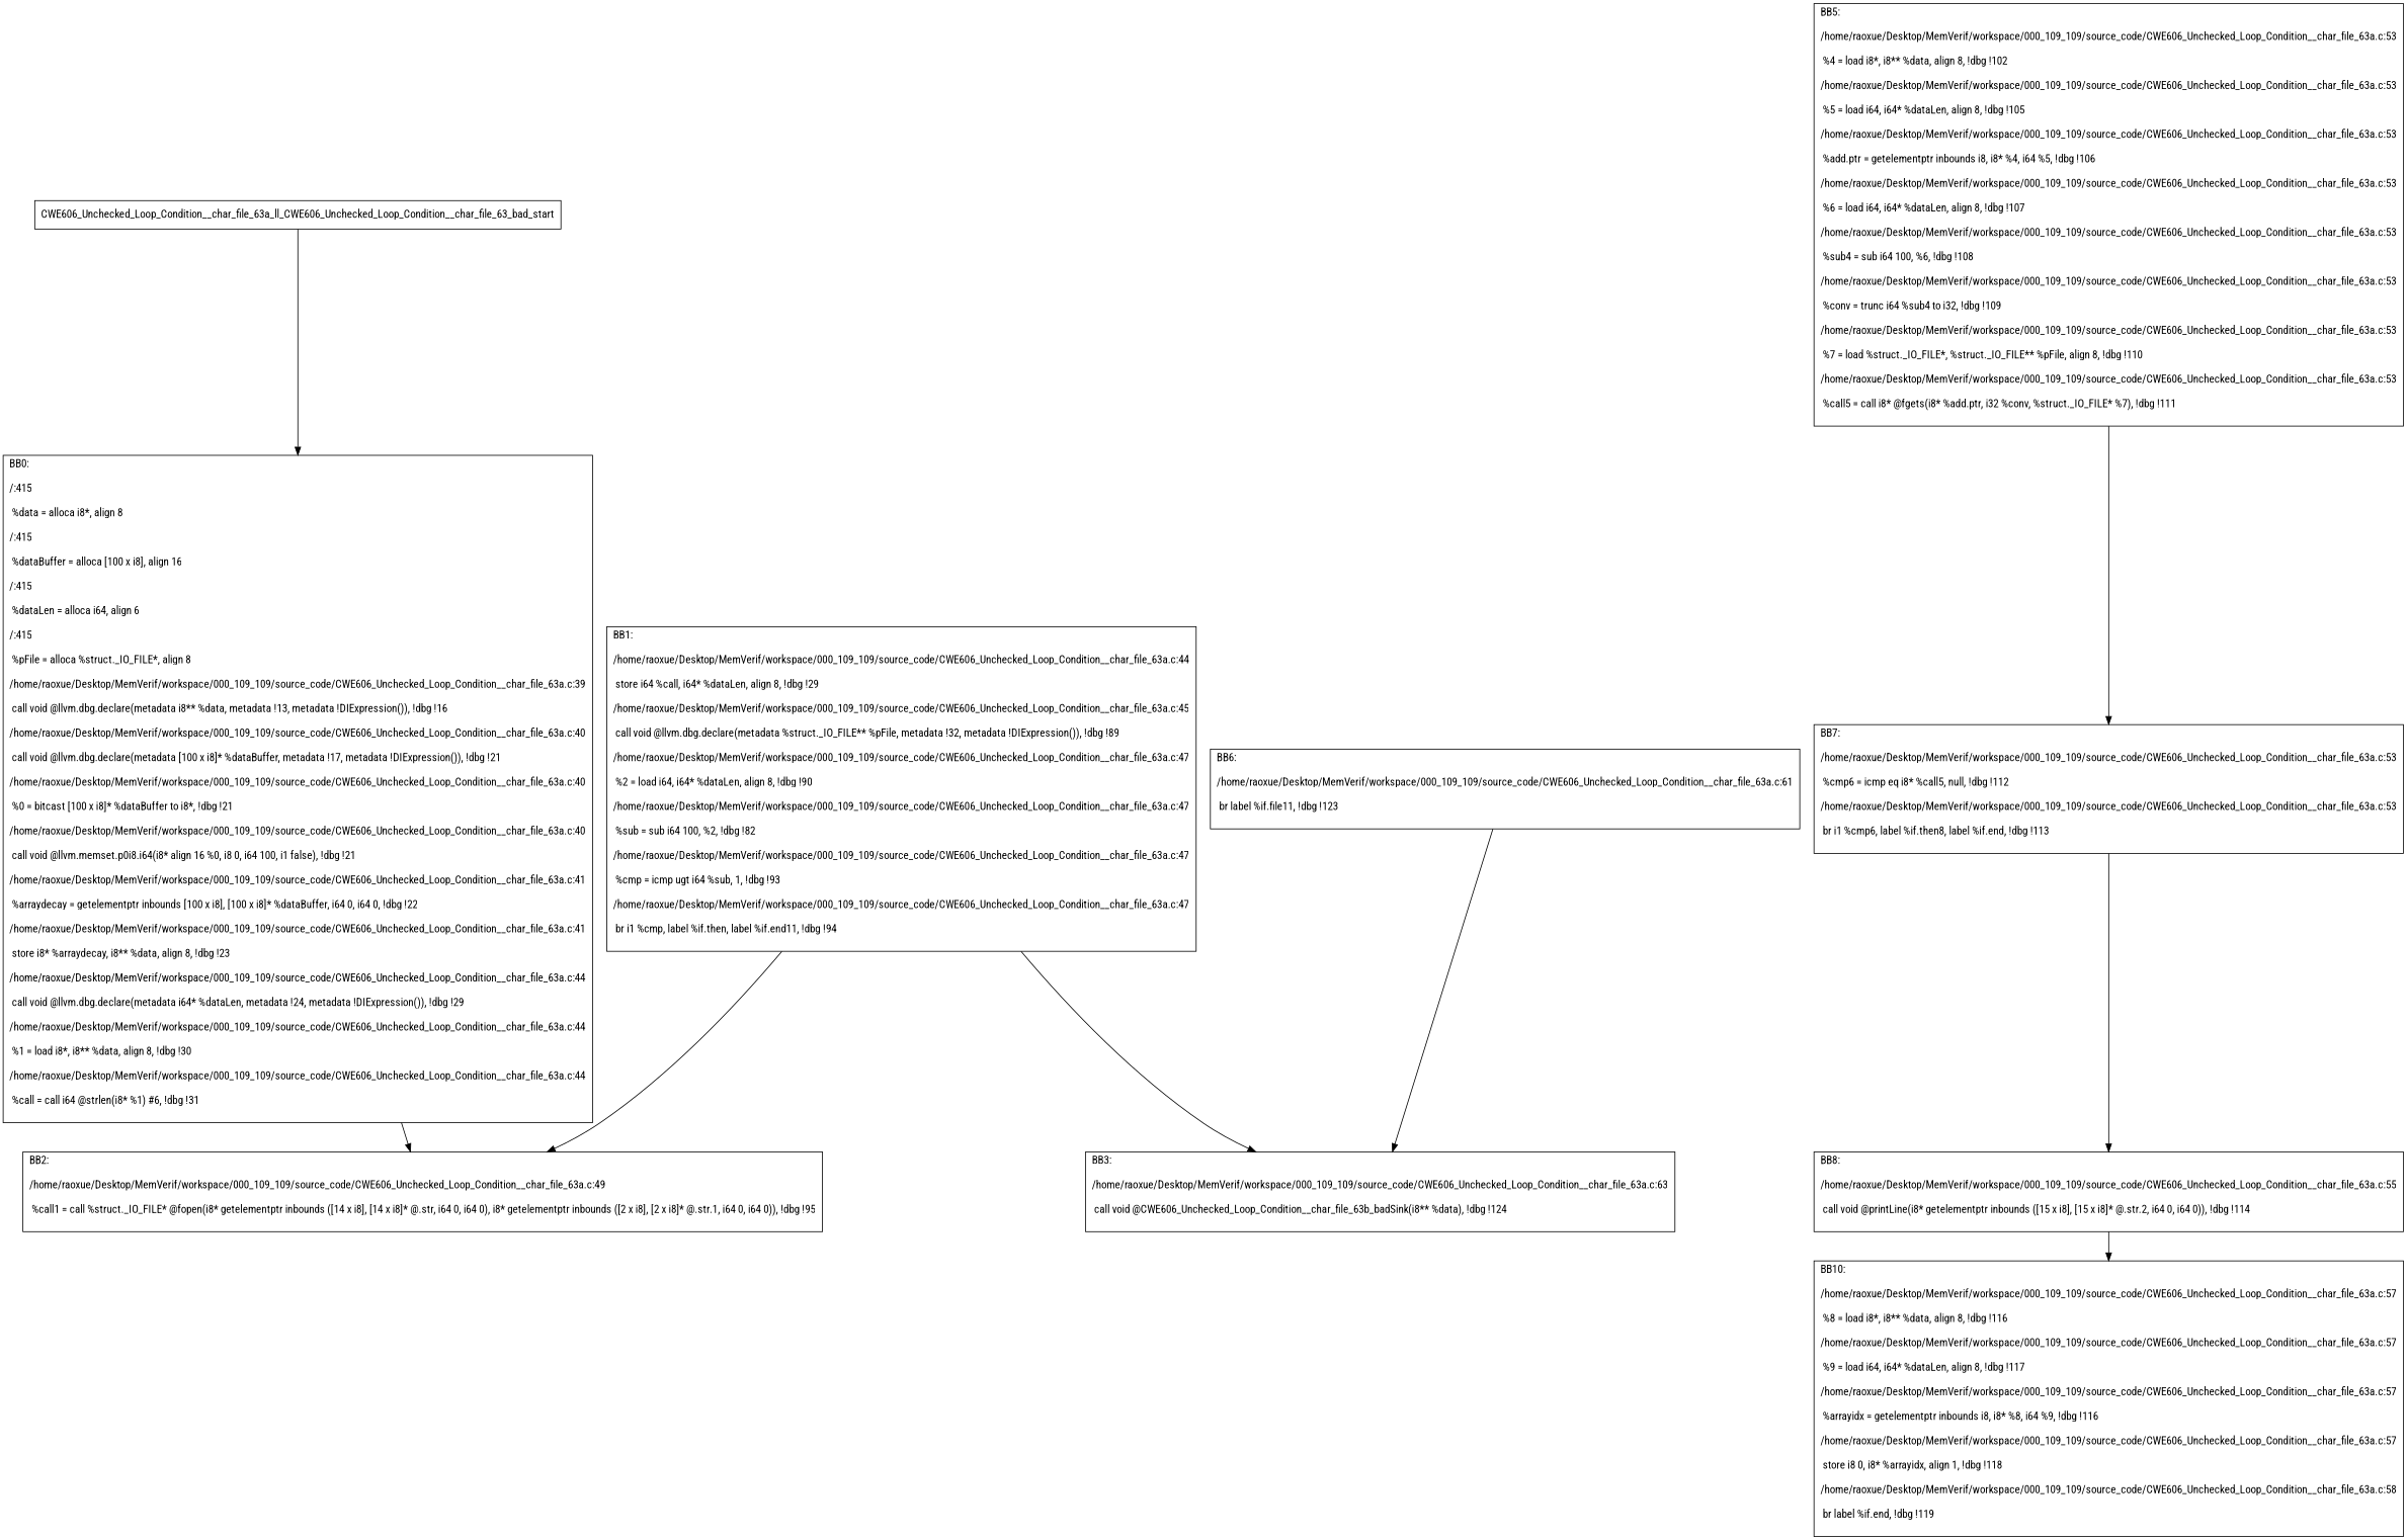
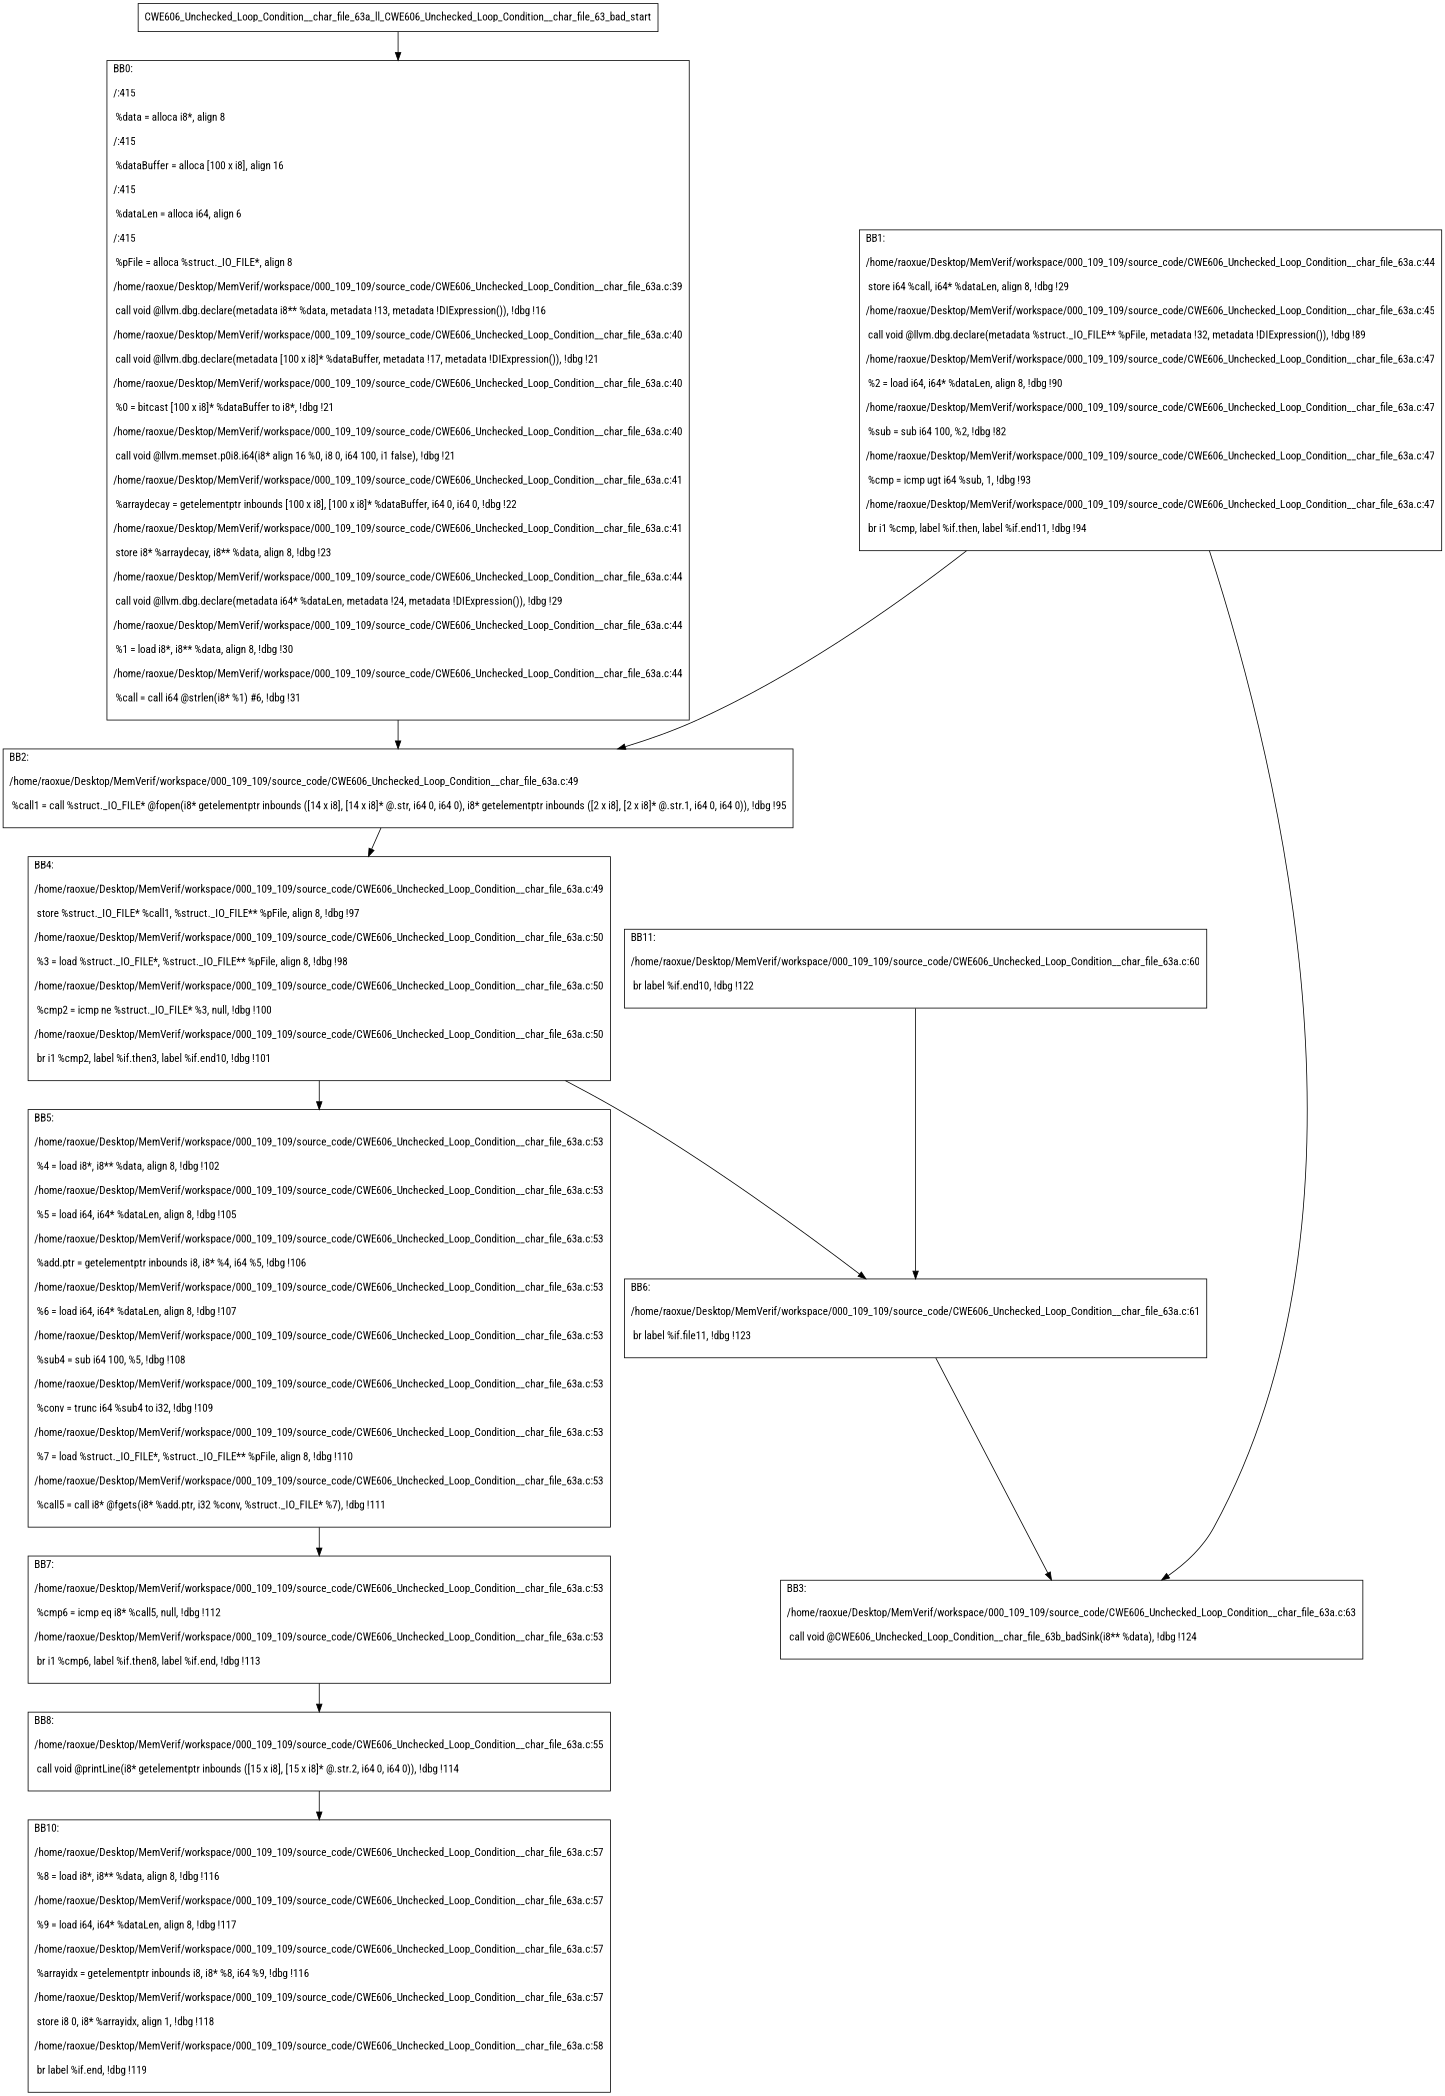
  digraph {
    fontname="Roboto Condensed"
    node [fontname="Roboto Condensed" shape=record]
    edge [fontname="Roboto Condensed"]
    n1 [label="{CWE606_Unchecked_Loop_Condition__char_file_63a_ll_CWE606_Unchecked_Loop_Condition__char_file_63_bad_start}"]
    n2 [label="{BB0:\l\l/:415\l\n  %data = alloca i8*, align 8\l\n/:415\l\n  %dataBuffer = alloca [100 x i8], align 16\l\n/:415\l\n  %dataLen = alloca i64, align 6\l\n/:415\l\n  %pFile = alloca %struct._IO_FILE*, align 8\l\n/home/raoxue/Desktop/MemVerif/workspace/000_109_109/source_code/CWE606_Unchecked_Loop_Condition__char_file_63a.c:39\l\n  call void @llvm.dbg.declare(metadata i8** %data, metadata !13, metadata !DIExpression()), !dbg !16\l\n/home/raoxue/Desktop/MemVerif/workspace/000_109_109/source_code/CWE606_Unchecked_Loop_Condition__char_file_63a.c:40\l\n  call void @llvm.dbg.declare(metadata [100 x i8]* %dataBuffer, metadata !17, metadata !DIExpression()), !dbg !21\l\n/home/raoxue/Desktop/MemVerif/workspace/000_109_109/source_code/CWE606_Unchecked_Loop_Condition__char_file_63a.c:40\l\n  %0 = bitcast [100 x i8]* %dataBuffer to i8*, !dbg !21\l\n/home/raoxue/Desktop/MemVerif/workspace/000_109_109/source_code/CWE606_Unchecked_Loop_Condition__char_file_63a.c:40\l\n  call void @llvm.memset.p0i8.i64(i8* align 16 %0, i8 0, i64 100, i1 false), !dbg !21\l\n/home/raoxue/Desktop/MemVerif/workspace/000_109_109/source_code/CWE606_Unchecked_Loop_Condition__char_file_63a.c:41\l\n  %arraydecay = getelementptr inbounds [100 x i8], [100 x i8]* %dataBuffer, i64 0, i64 0, !dbg !22\l\n/home/raoxue/Desktop/MemVerif/workspace/000_109_109/source_code/CWE606_Unchecked_Loop_Condition__char_file_63a.c:41\l\n  store i8* %arraydecay, i8** %data, align 8, !dbg !23\l\n/home/raoxue/Desktop/MemVerif/workspace/000_109_109/source_code/CWE606_Unchecked_Loop_Condition__char_file_63a.c:44\l\n  call void @llvm.dbg.declare(metadata i64* %dataLen, metadata !24, metadata !DIExpression()), !dbg !29\l\n/home/raoxue/Desktop/MemVerif/workspace/000_109_109/source_code/CWE606_Unchecked_Loop_Condition__char_file_63a.c:44\l\n  %1 = load i8*, i8** %data, align 8, !dbg !30\l\n/home/raoxue/Desktop/MemVerif/workspace/000_109_109/source_code/CWE606_Unchecked_Loop_Condition__char_file_63a.c:44\l\n  %call = call i64 @strlen(i8* %1) #6, !dbg !31\l\n}"]
    n3 [label="{BB2:\l\l/home/raoxue/Desktop/MemVerif/workspace/000_109_109/source_code/CWE606_Unchecked_Loop_Condition__char_file_63a.c:49\l\n  %call1 = call %struct._IO_FILE* @fopen(i8* getelementptr inbounds ([14 x i8], [14 x i8]* @.str, i64 0, i64 0), i8* getelementptr inbounds ([2 x i8], [2 x i8]* @.str.1, i64 0, i64 0)), !dbg !95\l\n}"]
    n4 [label="{BB1:\l\l/home/raoxue/Desktop/MemVerif/workspace/000_109_109/source_code/CWE606_Unchecked_Loop_Condition__char_file_63a.c:44\l\n  store i64 %call, i64* %dataLen, align 8, !dbg !29\l\n/home/raoxue/Desktop/MemVerif/workspace/000_109_109/source_code/CWE606_Unchecked_Loop_Condition__char_file_63a.c:45\l\n  call void @llvm.dbg.declare(metadata %struct._IO_FILE** %pFile, metadata !32, metadata !DIExpression()), !dbg !89\l\n/home/raoxue/Desktop/MemVerif/workspace/000_109_109/source_code/CWE606_Unchecked_Loop_Condition__char_file_63a.c:47\l\n  %2 = load i64, i64* %dataLen, align 8, !dbg !90\l\n/home/raoxue/Desktop/MemVerif/workspace/000_109_109/source_code/CWE606_Unchecked_Loop_Condition__char_file_63a.c:47\l\n  %sub = sub i64 100, %2, !dbg !82\l\n/home/raoxue/Desktop/MemVerif/workspace/000_109_109/source_code/CWE606_Unchecked_Loop_Condition__char_file_63a.c:47\l\n  %cmp = icmp ugt i64 %sub, 1, !dbg !93\l\n/home/raoxue/Desktop/MemVerif/workspace/000_109_109/source_code/CWE606_Unchecked_Loop_Condition__char_file_63a.c:47\l\n  br i1 %cmp, label %if.then, label %if.end11, !dbg !94\l\n}"]
    n5 [label="{BB3:\l\l/home/raoxue/Desktop/MemVerif/workspace/000_109_109/source_code/CWE606_Unchecked_Loop_Condition__char_file_63a.c:63\l\n  call void @CWE606_Unchecked_Loop_Condition__char_file_63b_badSink(i8** %data), !dbg !124\l\n}"]
-   n7 [label="{BB5:\l\l/home/raoxue/Desktop/MemVerif/workspace/000_109_109/source_code/CWE606_Unchecked_Loop_Condition__char_file_63a.c:53\l\n  %4 = load i8*, i8** %data, align 8, !dbg !102\l\n/home/raoxue/Desktop/MemVerif/workspace/000_109_109/source_code/CWE606_Unchecked_Loop_Condition__char_file_63a.c:53\l\n  %5 = load i64, i64* %dataLen, align 8, !dbg !105\l\n/home/raoxue/Desktop/MemVerif/workspace/000_109_109/source_code/CWE606_Unchecked_Loop_Condition__char_file_63a.c:53\l\n  %add.ptr = getelementptr inbounds i8, i8* %4, i64 %5, !dbg !106\l\n/home/raoxue/Desktop/MemVerif/workspace/000_109_109/source_code/CWE606_Unchecked_Loop_Condition__char_file_63a.c:53\l\n  %6 = load i64, i64* %dataLen, align 8, !dbg !107\l\n/home/raoxue/Desktop/MemVerif/workspace/000_109_109/source_code/CWE606_Unchecked_Loop_Condition__char_file_63a.c:53\l\n  %sub4 = sub i64 100, %6, !dbg !108\l\n/home/raoxue/Desktop/MemVerif/workspace/000_109_109/source_code/CWE606_Unchecked_Loop_Condition__char_file_63a.c:53\l\n  %conv = trunc i64 %sub4 to i32, !dbg !109\l\n/home/raoxue/Desktop/MemVerif/workspace/000_109_109/source_code/CWE606_Unchecked_Loop_Condition__char_file_63a.c:53\l\n  %7 = load %struct._IO_FILE*, %struct._IO_FILE** %pFile, align 8, !dbg !110\l\n/home/raoxue/Desktop/MemVerif/workspace/000_109_109/source_code/CWE606_Unchecked_Loop_Condition__char_file_63a.c:53\l\n  %call5 = call i8* @fgets(i8* %add.ptr, i32 %conv, %struct._IO_FILE* %7), !dbg !111\l\n}"]
+   n6 [label="{BB4:\l\l/home/raoxue/Desktop/MemVerif/workspace/000_109_109/source_code/CWE606_Unchecked_Loop_Condition__char_file_63a.c:49\l\n  store %struct._IO_FILE* %call1, %struct._IO_FILE** %pFile, align 8, !dbg !97\l\n/home/raoxue/Desktop/MemVerif/workspace/000_109_109/source_code/CWE606_Unchecked_Loop_Condition__char_file_63a.c:50\l\n  %3 = load %struct._IO_FILE*, %struct._IO_FILE** %pFile, align 8, !dbg !98\l\n/home/raoxue/Desktop/MemVerif/workspace/000_109_109/source_code/CWE606_Unchecked_Loop_Condition__char_file_63a.c:50\l\n  %cmp2 = icmp ne %struct._IO_FILE* %3, null, !dbg !100\l\n/home/raoxue/Desktop/MemVerif/workspace/000_109_109/source_code/CWE606_Unchecked_Loop_Condition__char_file_63a.c:50\l\n  br i1 %cmp2, label %if.then3, label %if.end10, !dbg !101\l\n}"]
+   n7 [label="{BB5:\l\l/home/raoxue/Desktop/MemVerif/workspace/000_109_109/source_code/CWE606_Unchecked_Loop_Condition__char_file_63a.c:53\l\n  %4 = load i8*, i8** %data, align 8, !dbg !102\l\n/home/raoxue/Desktop/MemVerif/workspace/000_109_109/source_code/CWE606_Unchecked_Loop_Condition__char_file_63a.c:53\l\n  %5 = load i64, i64* %dataLen, align 8, !dbg !105\l\n/home/raoxue/Desktop/MemVerif/workspace/000_109_109/source_code/CWE606_Unchecked_Loop_Condition__char_file_63a.c:53\l\n  %add.ptr = getelementptr inbounds i8, i8* %4, i64 %5, !dbg !106\l\n/home/raoxue/Desktop/MemVerif/workspace/000_109_109/source_code/CWE606_Unchecked_Loop_Condition__char_file_63a.c:53\l\n  %6 = load i64, i64* %dataLen, align 8, !dbg !107\l\n/home/raoxue/Desktop/MemVerif/workspace/000_109_109/source_code/CWE606_Unchecked_Loop_Condition__char_file_63a.c:53\l\n  %sub4 = sub i64 100, %5, !dbg !108\l\n/home/raoxue/Desktop/MemVerif/workspace/000_109_109/source_code/CWE606_Unchecked_Loop_Condition__char_file_63a.c:53\l\n  %conv = trunc i64 %sub4 to i32, !dbg !109\l\n/home/raoxue/Desktop/MemVerif/workspace/000_109_109/source_code/CWE606_Unchecked_Loop_Condition__char_file_63a.c:53\l\n  %7 = load %struct._IO_FILE*, %struct._IO_FILE** %pFile, align 8, !dbg !110\l\n/home/raoxue/Desktop/MemVerif/workspace/000_109_109/source_code/CWE606_Unchecked_Loop_Condition__char_file_63a.c:53\l\n  %call5 = call i8* @fgets(i8* %add.ptr, i32 %conv, %struct._IO_FILE* %7), !dbg !111\l\n}"]
    n8 [label="{BB6:\l\l/home/raoxue/Desktop/MemVerif/workspace/000_109_109/source_code/CWE606_Unchecked_Loop_Condition__char_file_63a.c:61\l\n  br label %if.file11, !dbg !123\l\n}"]
    n9 [label="{BB7:\l\l/home/raoxue/Desktop/MemVerif/workspace/000_109_109/source_code/CWE606_Unchecked_Loop_Condition__char_file_63a.c:53\l\n  %cmp6 = icmp eq i8* %call5, null, !dbg !112\l\n/home/raoxue/Desktop/MemVerif/workspace/000_109_109/source_code/CWE606_Unchecked_Loop_Condition__char_file_63a.c:53\l\n  br i1 %cmp6, label %if.then8, label %if.end, !dbg !113\l\n}"]
    n10 [label="{BB8:\l\l/home/raoxue/Desktop/MemVerif/workspace/000_109_109/source_code/CWE606_Unchecked_Loop_Condition__char_file_63a.c:55\l\n  call void @printLine(i8* getelementptr inbounds ([15 x i8], [15 x i8]* @.str.2, i64 0, i64 0)), !dbg !114\l\n}"]
    n11 [label="{BB10:\l\l/home/raoxue/Desktop/MemVerif/workspace/000_109_109/source_code/CWE606_Unchecked_Loop_Condition__char_file_63a.c:57\l\n  %8 = load i8*, i8** %data, align 8, !dbg !116\l\n/home/raoxue/Desktop/MemVerif/workspace/000_109_109/source_code/CWE606_Unchecked_Loop_Condition__char_file_63a.c:57\l\n  %9 = load i64, i64* %dataLen, align 8, !dbg !117\l\n/home/raoxue/Desktop/MemVerif/workspace/000_109_109/source_code/CWE606_Unchecked_Loop_Condition__char_file_63a.c:57\l\n  %arrayidx = getelementptr inbounds i8, i8* %8, i64 %9, !dbg !116\l\n/home/raoxue/Desktop/MemVerif/workspace/000_109_109/source_code/CWE606_Unchecked_Loop_Condition__char_file_63a.c:57\l\n  store i8 0, i8* %arrayidx, align 1, !dbg !118\l\n/home/raoxue/Desktop/MemVerif/workspace/000_109_109/source_code/CWE606_Unchecked_Loop_Condition__char_file_63a.c:58\l\n  br label %if.end, !dbg !119\l\n}"]
+   n12 [label="{BB11:\l\l/home/raoxue/Desktop/MemVerif/workspace/000_109_109/source_code/CWE606_Unchecked_Loop_Condition__char_file_63a.c:60\l\n  br label %if.end10, !dbg !122\l\n}"]
    n1 -> n2
    n2 -> n3
+   n3 -> n6
    n4 -> n3
    n4 -> n5
+   n6 -> n7
+   n6 -> n8
    n7 -> n9
    n8 -> n5
    n9 -> n10
    n10 -> n11
+   n12 -> n8
  }
